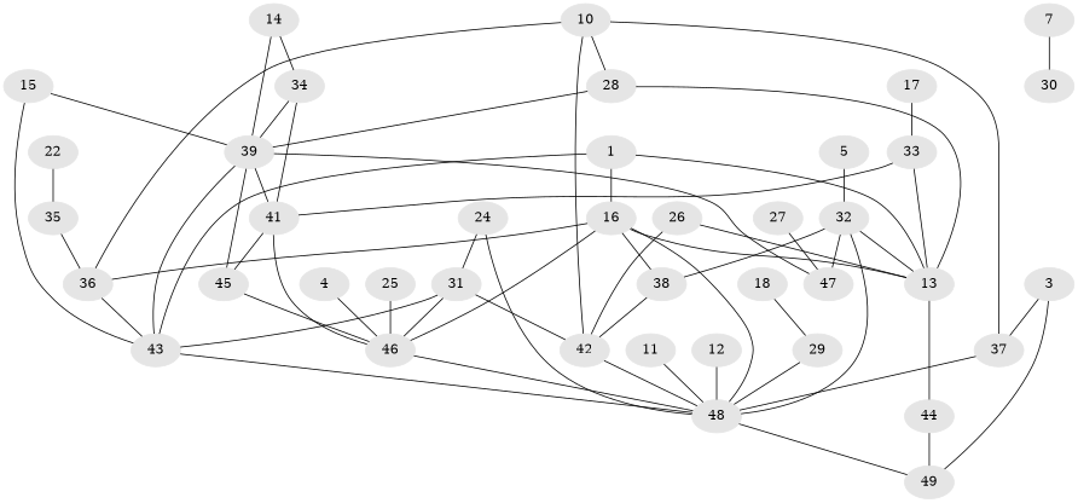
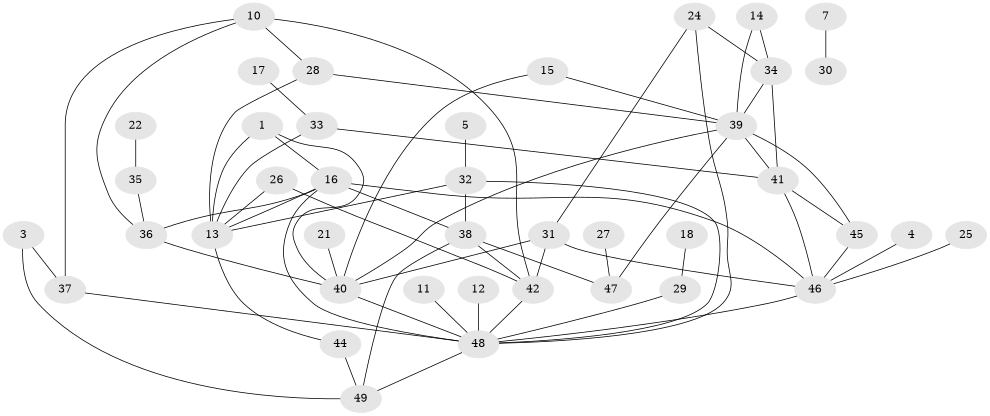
  graph {
    node [color=gray90 style=filled]
    edge [weight=1.0]
    1
    16
-   40 [label=43]
+   40
    n4 [label=13]
    46
    36
    48
    38
    44
    3
    37
    49
    4
    5
    32
    7
    30
    10
    28
    42
    39
    11
    12
    14
    34
    41
    47
    45
    15
    17
    33
    18
    29
+   21
    22
    35
    24
    31
    25
    26
    27
    1 -- 16
    1 -- 40
    1 -- n4
    16 -- n4
    16 -- 46
    16 -- 36
    16 -- 48
    16 -- 38
    40 -- 48
    n4 -- 44
    46 -- 48
    36 -- 40
    48 -- 49
+   38 -- 49 [weight=2.0]
    38 -- 42
-   32 -- 47
+   38 -- 47
    44 -- 49 [weight=2.0]
    3 -- 37
    3 -- 49
    37 -- 48
    4 -- 46
    5 -- 32
    32 -- n4
    32 -- 48
    32 -- 38
    7 -- 30
    10 -- 36
    10 -- 37
    10 -- 28
    10 -- 42
    28 -- n4
    28 -- 39
    42 -- 48
    39 -- 40
    39 -- 41
    39 -- 47 [weight=2.0]
    39 -- 45
    11 -- 48
    12 -- 48
    14 -- 39
    14 -- 34
    34 -- 39
    34 -- 41
    41 -- 46
    41 -- 45
    45 -- 46
    15 -- 40
    15 -- 39
    17 -- 33
    33 -- n4
    33 -- 41
    18 -- 29
    29 -- 48
+   21 -- 40
    22 -- 35
    35 -- 36
    24 -- 48
+   24 -- 34
    24 -- 31
    31 -- 40
    31 -- 46
    31 -- 42
    25 -- 46
    26 -- n4
    26 -- 42
    27 -- 47
  }
